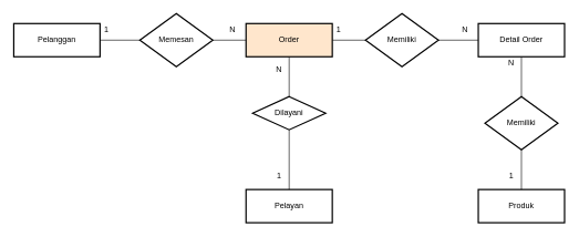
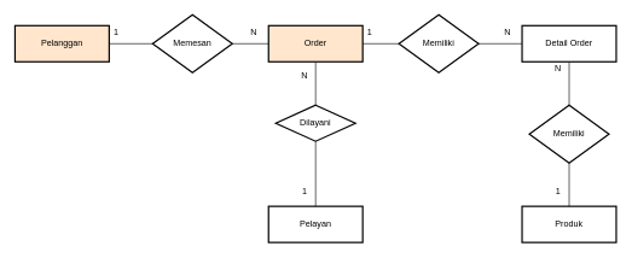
  <mxCell id="0" />
  <mxCell id="1" parent="0" />
- <mxCell id="2" value="Pelanggan" style="rounded=0;whiteSpace=wrap;html=1;strokeWidth=2;" parent="1" vertex="1"><mxGeometry x="20" y="35" width="130" height="50" as="geometry" /></mxCell>
+ <mxCell id="2" value="Pelanggan" style="rounded=0;whiteSpace=wrap;html=1;strokeWidth=2;fillColor=#ffe6cc;" parent="1" vertex="1"><mxGeometry x="20" y="35" width="130" height="50" as="geometry" /></mxCell>
  <mxCell id="3" style="edgeStyle=orthogonalEdgeStyle;rounded=0;orthogonalLoop=1;jettySize=auto;html=1;endArrow=none;endFill=0;" parent="1" source="4" target="16" edge="1"><mxGeometry relative="1" as="geometry" /></mxCell>
  <mxCell id="4" value="Order" style="rounded=0;whiteSpace=wrap;html=1;strokeWidth=2;fillColor=#ffe6cc;" parent="1" vertex="1"><mxGeometry x="370" y="35" width="130" height="50" as="geometry" /></mxCell>
  <mxCell id="5" style="edgeStyle=orthogonalEdgeStyle;rounded=0;orthogonalLoop=1;jettySize=auto;html=1;endArrow=none;endFill=0;" parent="1" source="6" target="18" edge="1"><mxGeometry relative="1" as="geometry" /></mxCell>
  <mxCell id="6" value="Detail Order" style="rounded=0;whiteSpace=wrap;html=1;strokeWidth=2;" parent="1" vertex="1"><mxGeometry x="720" y="35" width="130" height="50" as="geometry" /></mxCell>
  <mxCell id="7" value="Produk" style="rounded=0;whiteSpace=wrap;html=1;strokeWidth=2;" parent="1" vertex="1"><mxGeometry x="720" y="285" width="130" height="50" as="geometry" /></mxCell>
  <mxCell id="8" value="Pelayan" style="rounded=0;whiteSpace=wrap;html=1;strokeWidth=2;" parent="1" vertex="1"><mxGeometry x="370" y="285" width="130" height="50" as="geometry" /></mxCell>
  <mxCell id="9" style="edgeStyle=orthogonalEdgeStyle;rounded=0;orthogonalLoop=1;jettySize=auto;html=1;endArrow=none;endFill=0;" parent="1" source="11" target="2" edge="1"><mxGeometry relative="1" as="geometry" /></mxCell>
  <mxCell id="10" style="edgeStyle=orthogonalEdgeStyle;rounded=0;orthogonalLoop=1;jettySize=auto;html=1;entryX=0;entryY=0.5;entryDx=0;entryDy=0;endArrow=none;endFill=0;" parent="1" source="11" target="4" edge="1"><mxGeometry relative="1" as="geometry" /></mxCell>
  <mxCell id="11" value="Memesan" style="rhombus;whiteSpace=wrap;html=1;strokeWidth=2;" parent="1" vertex="1"><mxGeometry x="210" y="20" width="110" height="80" as="geometry" /></mxCell>
  <mxCell id="12" style="edgeStyle=orthogonalEdgeStyle;rounded=0;orthogonalLoop=1;jettySize=auto;html=1;entryX=1;entryY=0.5;entryDx=0;entryDy=0;endArrow=none;endFill=0;" parent="1" source="14" target="4" edge="1"><mxGeometry relative="1" as="geometry" /></mxCell>
  <mxCell id="13" style="edgeStyle=orthogonalEdgeStyle;rounded=0;orthogonalLoop=1;jettySize=auto;html=1;entryX=0;entryY=0.5;entryDx=0;entryDy=0;endArrow=none;endFill=0;" parent="1" source="14" target="6" edge="1"><mxGeometry relative="1" as="geometry" /></mxCell>
  <mxCell id="14" value="Memiliki" style="rhombus;whiteSpace=wrap;html=1;strokeWidth=2;" parent="1" vertex="1"><mxGeometry x="550" y="20" width="110" height="80" as="geometry" /></mxCell>
  <mxCell id="15" style="edgeStyle=orthogonalEdgeStyle;rounded=0;orthogonalLoop=1;jettySize=auto;html=1;endArrow=none;endFill=0;" parent="1" source="16" target="8" edge="1"><mxGeometry relative="1" as="geometry" /></mxCell>
  <mxCell id="16" value="Dilayani" style="rhombus;whiteSpace=wrap;html=1;strokeWidth=2;" parent="1" vertex="1"><mxGeometry x="380" y="145" width="110" height="50" as="geometry" /></mxCell>
  <mxCell id="17" style="edgeStyle=orthogonalEdgeStyle;rounded=0;orthogonalLoop=1;jettySize=auto;html=1;endArrow=none;endFill=0;" parent="1" source="18" target="7" edge="1"><mxGeometry relative="1" as="geometry" /></mxCell>
  <mxCell id="18" value="Memiliki" style="rhombus;whiteSpace=wrap;html=1;strokeWidth=2;" parent="1" vertex="1"><mxGeometry x="730" y="145" width="110" height="80" as="geometry" /></mxCell>
  <mxCell id="19" value="1" style="text;html=1;strokeColor=none;fillColor=none;align=center;verticalAlign=middle;whiteSpace=wrap;rounded=0;" parent="1" vertex="1"><mxGeometry x="140" y="35" width="40" height="20" as="geometry" /></mxCell>
  <mxCell id="20" value="N" style="text;html=1;strokeColor=none;fillColor=none;align=center;verticalAlign=middle;whiteSpace=wrap;rounded=0;" parent="1" vertex="1"><mxGeometry x="330" y="35" width="40" height="20" as="geometry" /></mxCell>
  <mxCell id="21" value="N" style="text;html=1;strokeColor=none;fillColor=none;align=center;verticalAlign=middle;whiteSpace=wrap;rounded=0;" parent="1" vertex="1"><mxGeometry x="400" y="95" width="40" height="20" as="geometry" /></mxCell>
  <mxCell id="22" value="1" style="text;html=1;strokeColor=none;fillColor=none;align=center;verticalAlign=middle;whiteSpace=wrap;rounded=0;" parent="1" vertex="1"><mxGeometry x="400" y="255" width="40" height="20" as="geometry" /></mxCell>
  <mxCell id="23" value="N" style="text;html=1;strokeColor=none;fillColor=none;align=center;verticalAlign=middle;whiteSpace=wrap;rounded=0;" parent="1" vertex="1"><mxGeometry x="680" y="35" width="40" height="20" as="geometry" /></mxCell>
  <mxCell id="24" value="1" style="text;html=1;strokeColor=none;fillColor=none;align=center;verticalAlign=middle;whiteSpace=wrap;rounded=0;" parent="1" vertex="1"><mxGeometry x="490" y="35" width="40" height="20" as="geometry" /></mxCell>
  <mxCell id="25" value="N" style="text;html=1;strokeColor=none;fillColor=none;align=center;verticalAlign=middle;whiteSpace=wrap;rounded=0;" parent="1" vertex="1"><mxGeometry x="750" y="85" width="40" height="20" as="geometry" /></mxCell>
  <mxCell id="26" value="1" style="text;html=1;strokeColor=none;fillColor=none;align=center;verticalAlign=middle;whiteSpace=wrap;rounded=0;" parent="1" vertex="1"><mxGeometry x="750" y="255" width="40" height="20" as="geometry" /></mxCell>
